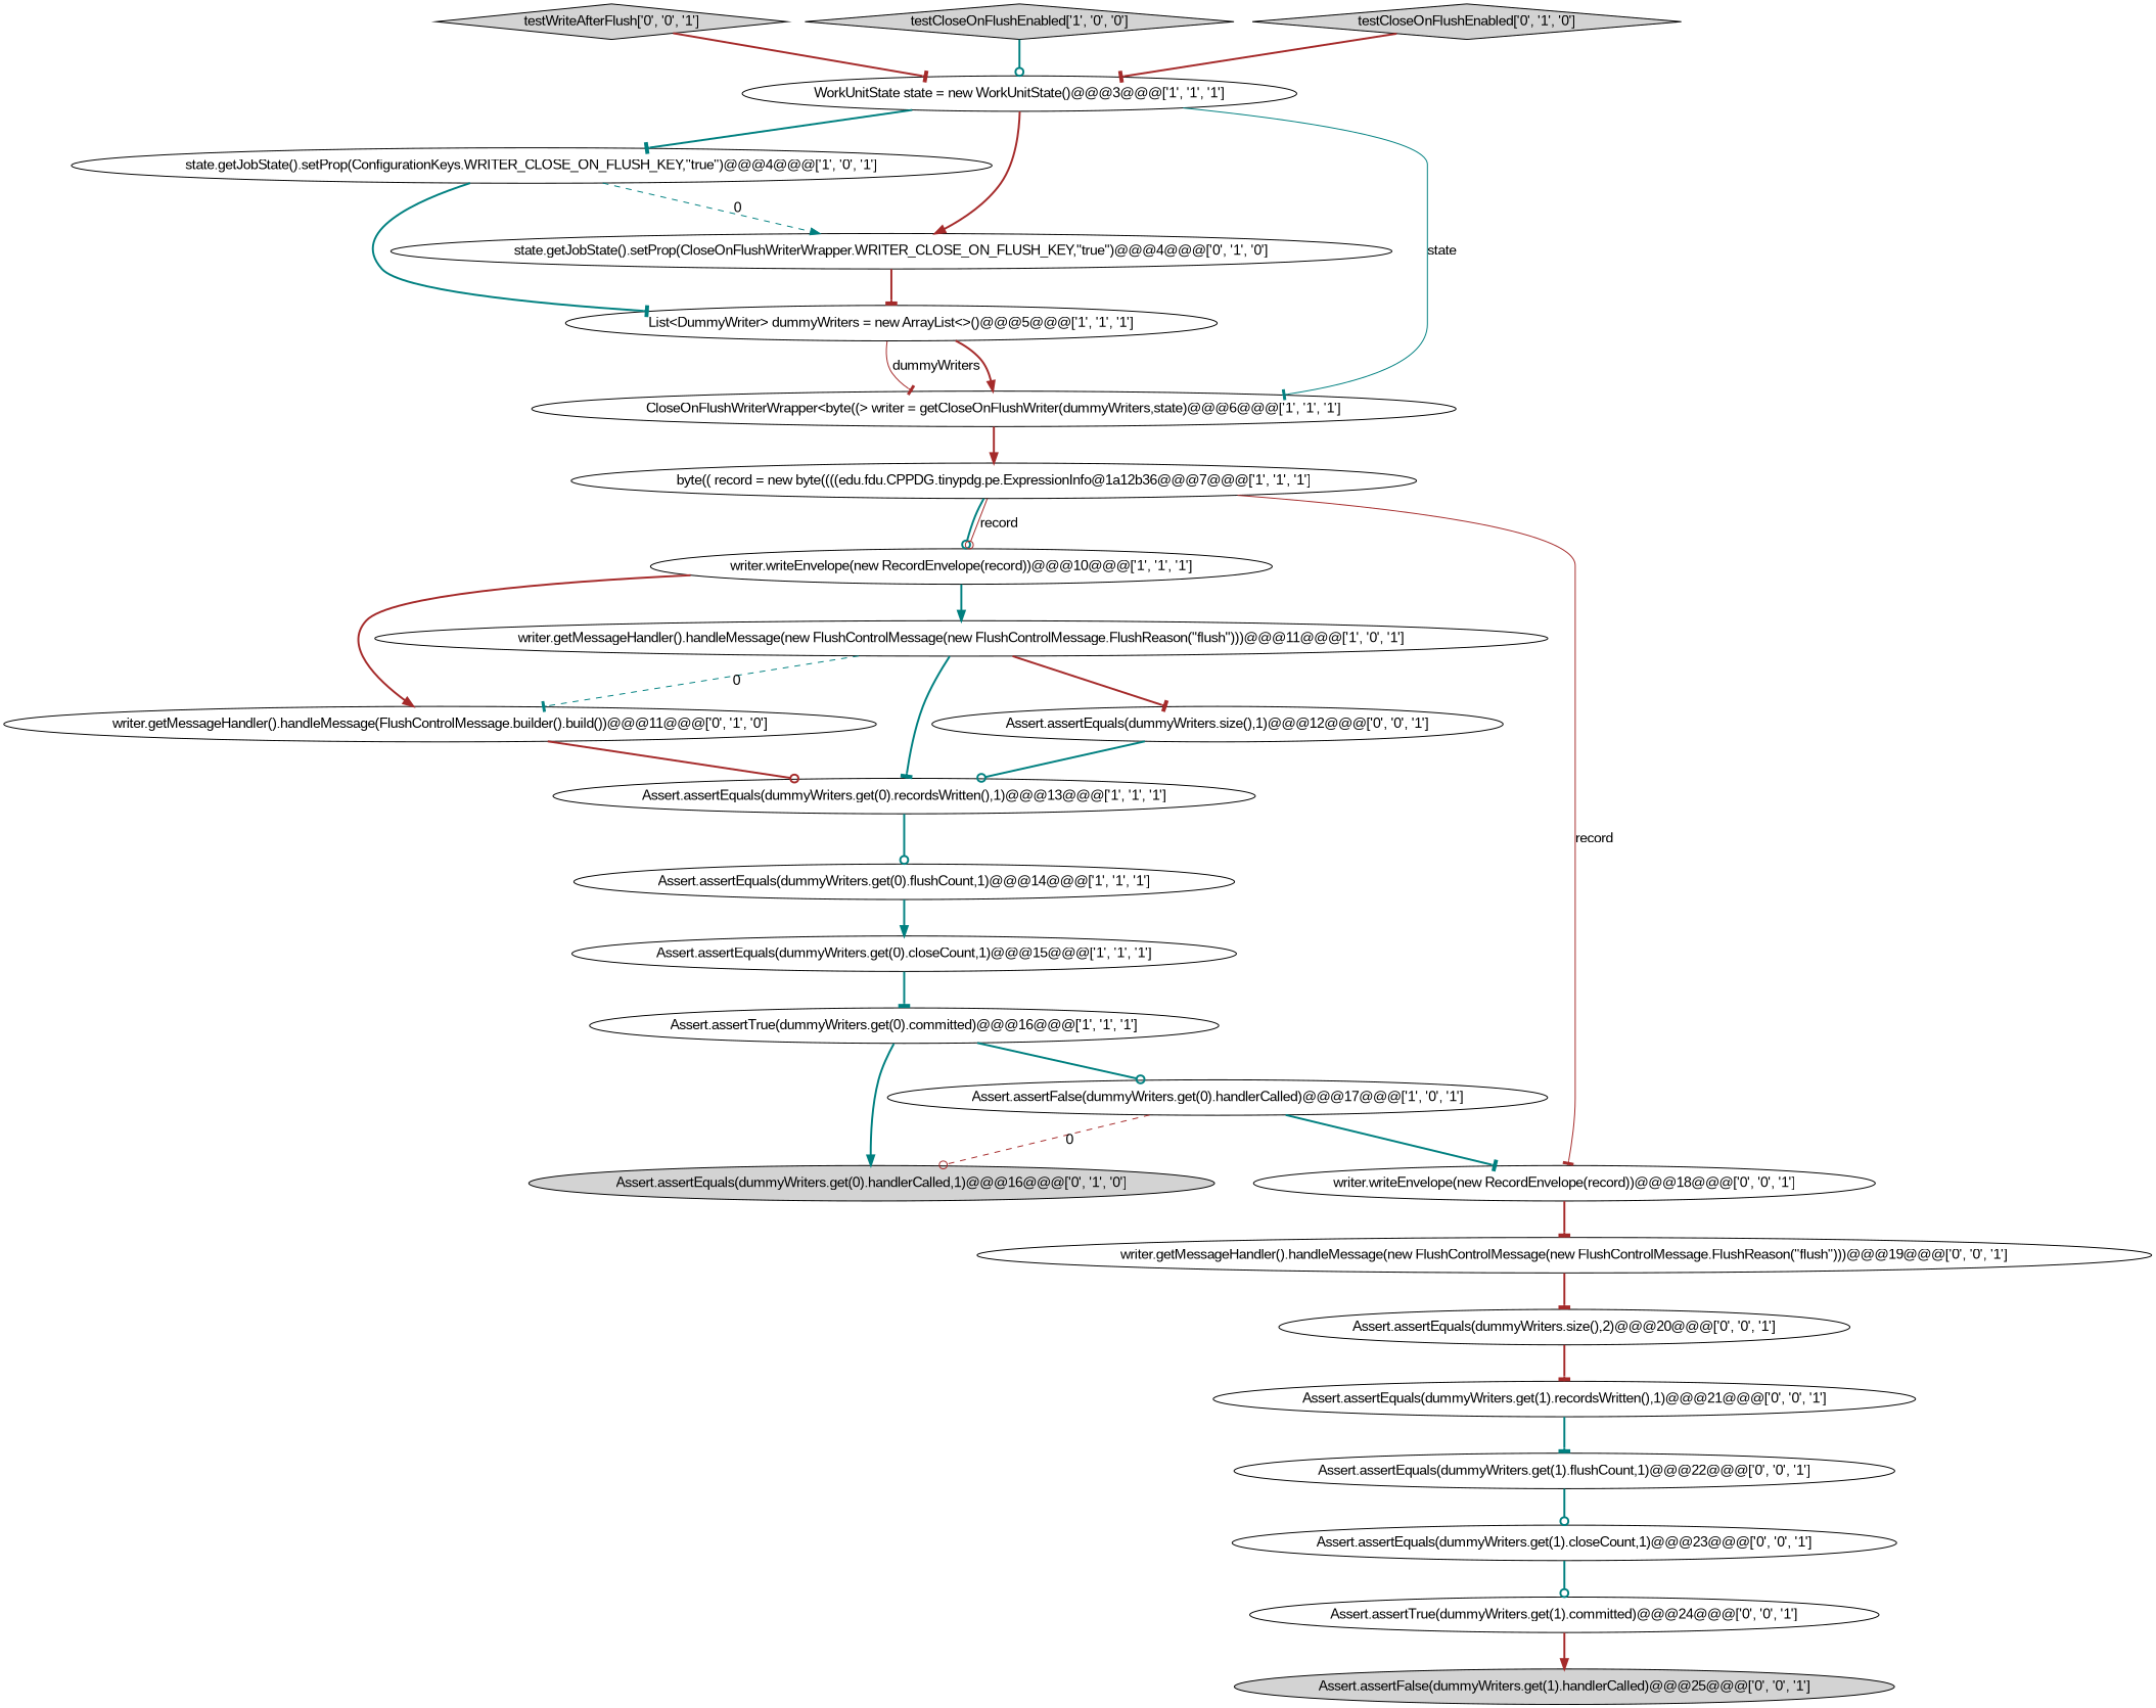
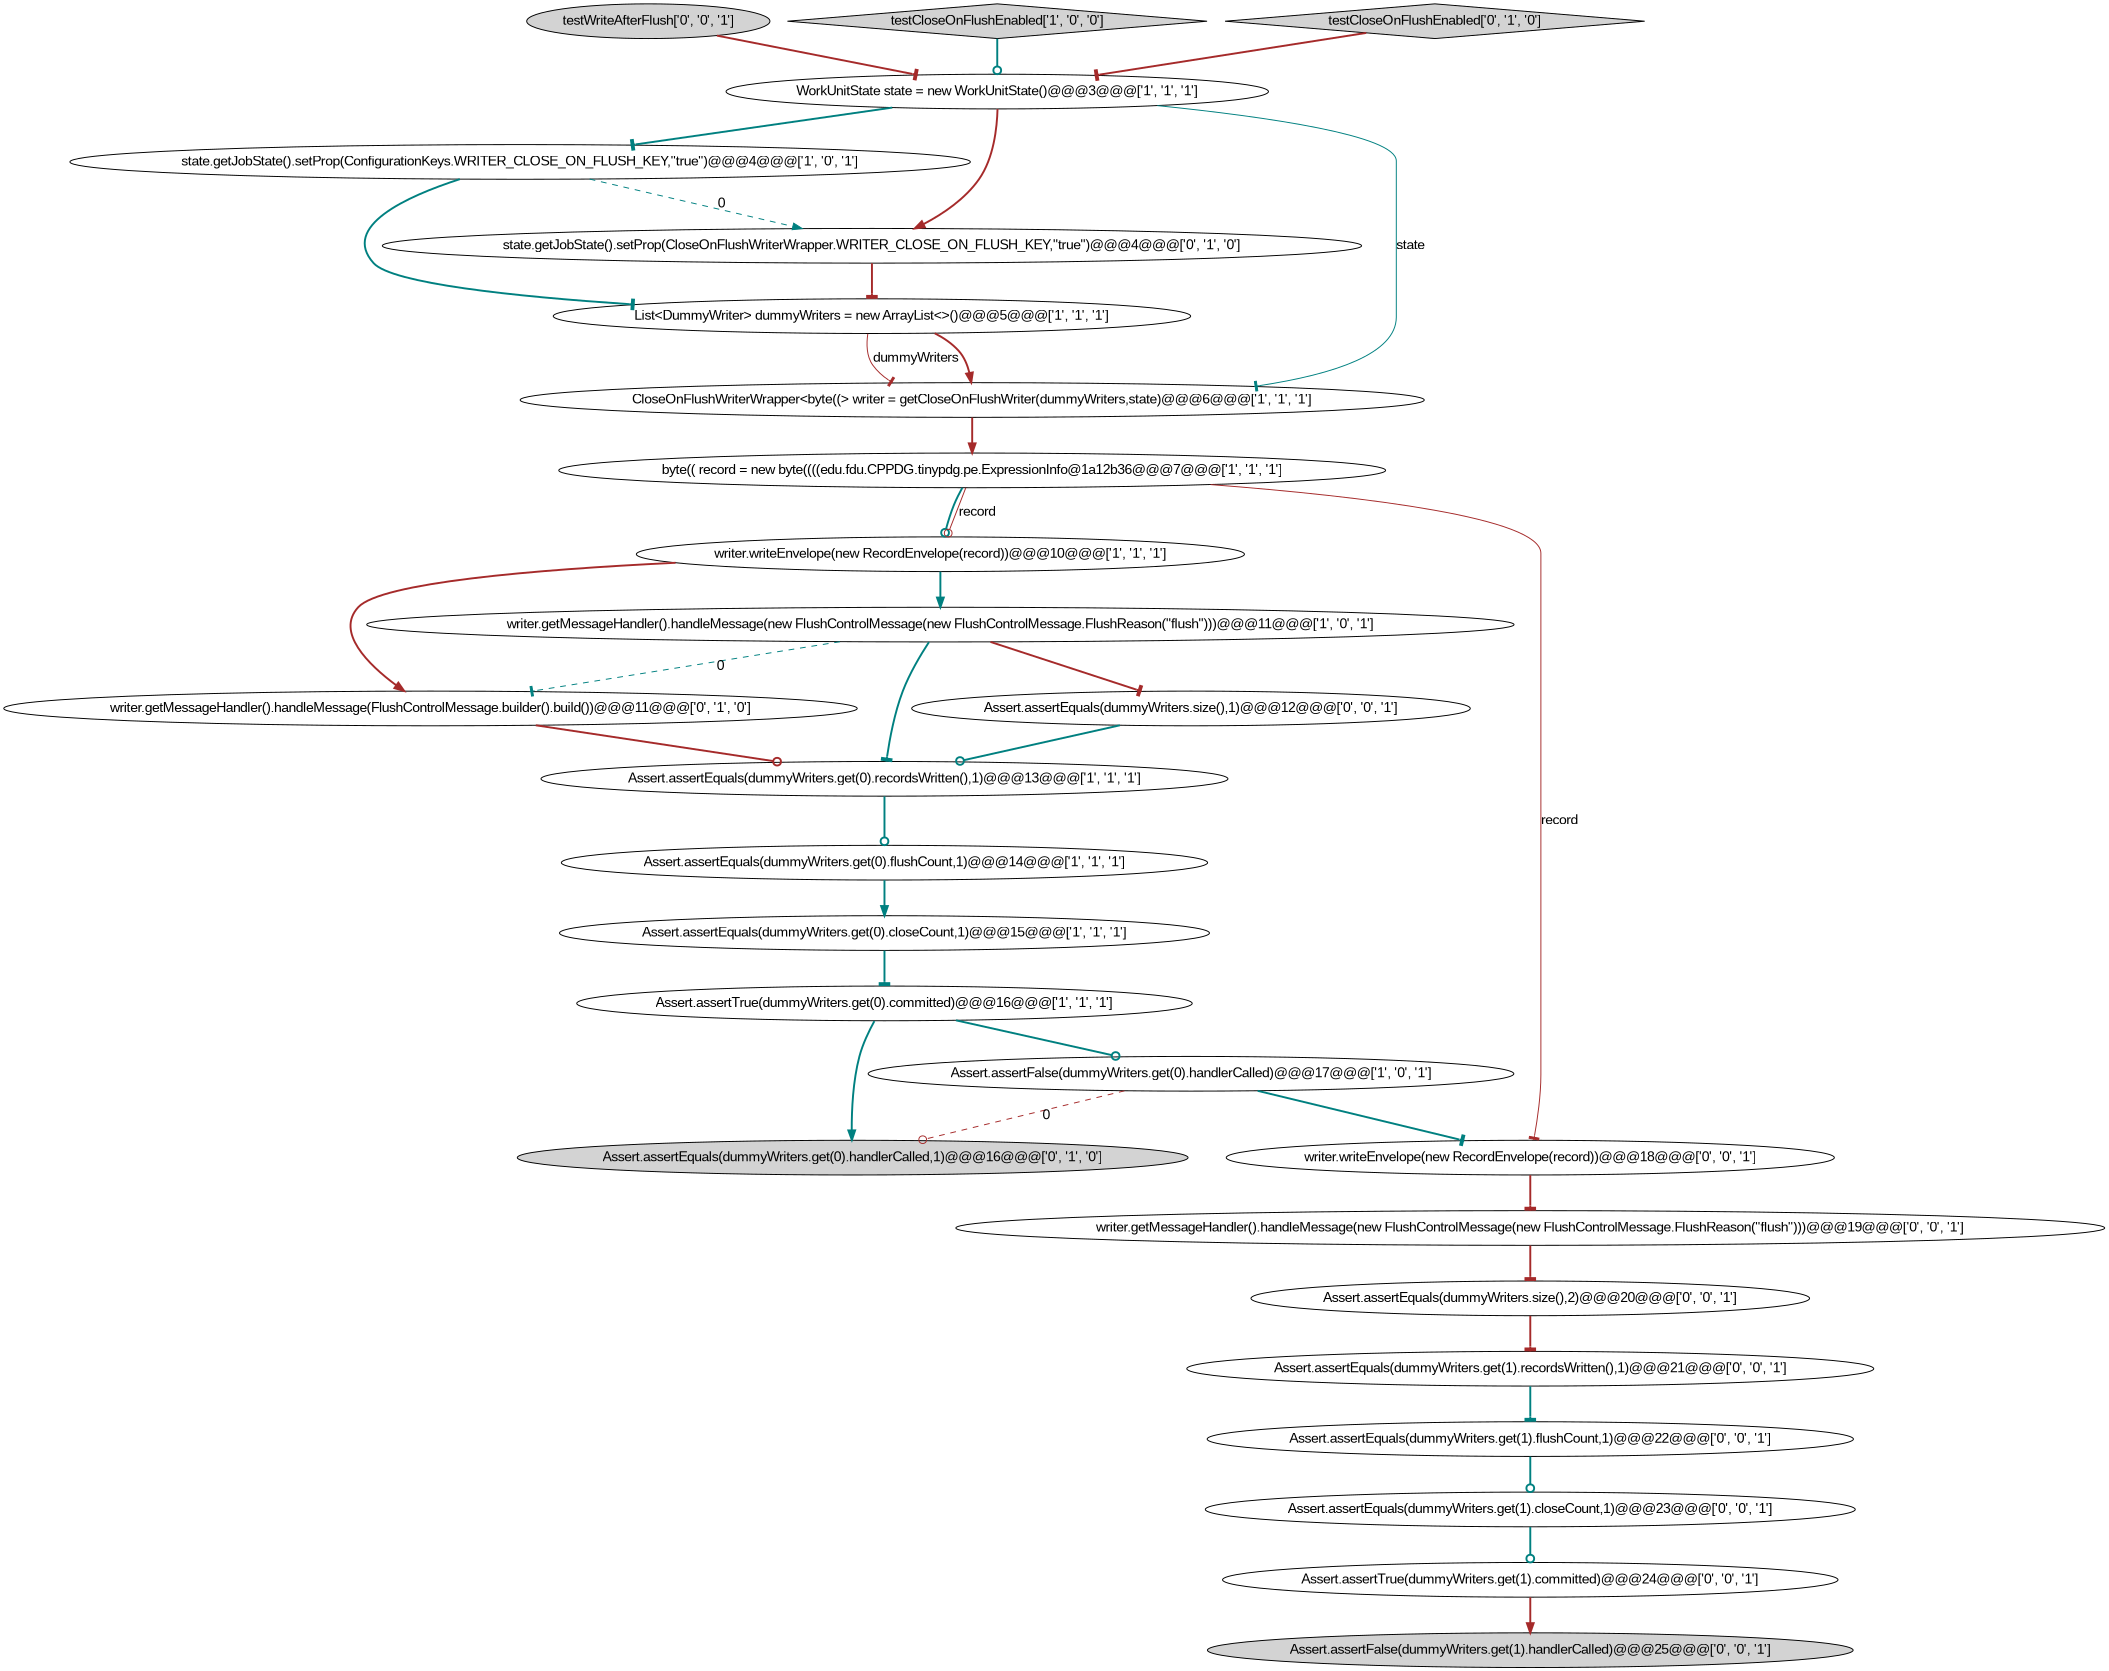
  digraph {
    fontname="Liberation Sans"
    node [fillcolor=white shape=ellipse style=filled fontname="Liberation Sans"]
    edge [style=bold color=teal arrowhead=tee fontname="Liberation Sans"]
    n1 [label="Assert.assertEquals(dummyWriters.get(1).recordsWritten(),1)@@@21@@@['0', '0', '1']"]
    n2 [label="Assert.assertEquals(dummyWriters.get(1).flushCount,1)@@@22@@@['0', '0', '1']"]
    n3 [label="writer.writeEnvelope(new RecordEnvelope(record))@@@10@@@['1', '1', '1']"]
    n4 [label="writer.getMessageHandler().handleMessage(FlushControlMessage.builder().build())@@@11@@@['0', '1', '0']"]
    n5 [label="writer.getMessageHandler().handleMessage(new FlushControlMessage(new FlushControlMessage.FlushReason(\"flush\")))@@@11@@@['1', '0', '1']"]
    n6 [label="Assert.assertEquals(dummyWriters.get(1).closeCount,1)@@@23@@@['0', '0', '1']"]
    n7 [label="Assert.assertTrue(dummyWriters.get(1).committed)@@@24@@@['0', '0', '1']"]
-   n8 [fillcolor=lightgray label="testWriteAfterFlush['0', '0', '1']" shape=diamond]
+   n8 [fillcolor=lightgray label="testWriteAfterFlush['0', '0', '1']"]
    n9 [label="WorkUnitState state = new WorkUnitState()@@@3@@@['1', '1', '1']"]
    n10 [label="Assert.assertEquals(dummyWriters.get(0).recordsWritten(),1)@@@13@@@['1', '1', '1']"]
    n11 [label="writer.getMessageHandler().handleMessage(new FlushControlMessage(new FlushControlMessage.FlushReason(\"flush\")))@@@19@@@['0', '0', '1']"]
    n12 [label="Assert.assertEquals(dummyWriters.size(),2)@@@20@@@['0', '0', '1']"]
    n13 [label="Assert.assertEquals(dummyWriters.get(0).flushCount,1)@@@14@@@['1', '1', '1']"]
    n14 [label="byte(( record = new byte((((edu.fdu.CPPDG.tinypdg.pe.ExpressionInfo@1a12b36@@@7@@@['1', '1', '1']"]
    n15 [label="writer.writeEnvelope(new RecordEnvelope(record))@@@18@@@['0', '0', '1']"]
    n16 [fillcolor=lightgray label="testCloseOnFlushEnabled['1', '0', '0']" shape=diamond]
    n17 [label="state.getJobState().setProp(ConfigurationKeys.WRITER_CLOSE_ON_FLUSH_KEY,\"true\")@@@4@@@['1', '0', '1']"]
    n18 [label="List<DummyWriter> dummyWriters = new ArrayList<>()@@@5@@@['1', '1', '1']"]
    n19 [label="state.getJobState().setProp(CloseOnFlushWriterWrapper.WRITER_CLOSE_ON_FLUSH_KEY,\"true\")@@@4@@@['0', '1', '0']"]
    n20 [label="CloseOnFlushWriterWrapper<byte((> writer = getCloseOnFlushWriter(dummyWriters,state)@@@6@@@['1', '1', '1']"]
    n21 [label="Assert.assertEquals(dummyWriters.size(),1)@@@12@@@['0', '0', '1']"]
    n22 [fillcolor=lightgray label="Assert.assertFalse(dummyWriters.get(1).handlerCalled)@@@25@@@['0', '0', '1']"]
    n23 [label="Assert.assertEquals(dummyWriters.get(0).closeCount,1)@@@15@@@['1', '1', '1']"]
    n24 [label="Assert.assertTrue(dummyWriters.get(0).committed)@@@16@@@['1', '1', '1']"]
    n25 [fillcolor=lightgray label="Assert.assertEquals(dummyWriters.get(0).handlerCalled,1)@@@16@@@['0', '1', '0']"]
    n26 [label="Assert.assertFalse(dummyWriters.get(0).handlerCalled)@@@17@@@['1', '0', '1']"]
    n27 [fillcolor=lightgray label="testCloseOnFlushEnabled['0', '1', '0']" shape=diamond]
    n1 -> n2
    n2 -> n6 [arrowhead=odot]
    n3 -> n4 [color=brown arrowhead=normal]
    n3 -> n5 [arrowhead=normal]
    n4 -> n10 [color=brown arrowhead=odot]
    n5 -> n4 [label=0 style=dashed]
    n5 -> n10
    n5 -> n21 [color=brown]
    n6 -> n7 [arrowhead=odot]
    n7 -> n22 [color=brown arrowhead=normal]
    n8 -> n9 [color=brown]
    n9 -> n17
    n9 -> n19 [color=brown arrowhead=normal]
    n9 -> n20 [label=state style=solid]
    n10 -> n13 [arrowhead=odot]
    n11 -> n12 [color=brown]
    n12 -> n1 [color=brown]
    n13 -> n23 [arrowhead=normal]
    n14 -> n3 [arrowhead=odot]
    n14 -> n3 [label=record style=solid color=brown arrowhead=odot]
    n14 -> n15 [label=record style=solid color=brown]
    n15 -> n11 [color=brown]
    n16 -> n9 [arrowhead=odot]
    n17 -> n18
    n17 -> n19 [label=0 style=dashed arrowhead=normal]
    n18 -> n20 [label=dummyWriters style=solid color=brown]
    n18 -> n20 [color=brown arrowhead=normal]
    n19 -> n18 [color=brown]
    n20 -> n14 [color=brown arrowhead=normal]
    n21 -> n10 [arrowhead=odot]
    n23 -> n24
    n24 -> n25 [arrowhead=normal]
    n24 -> n26 [arrowhead=odot]
    n26 -> n15
    n26 -> n25 [label=0 style=dashed color=brown arrowhead=odot]
    n27 -> n9 [color=brown]
  }
